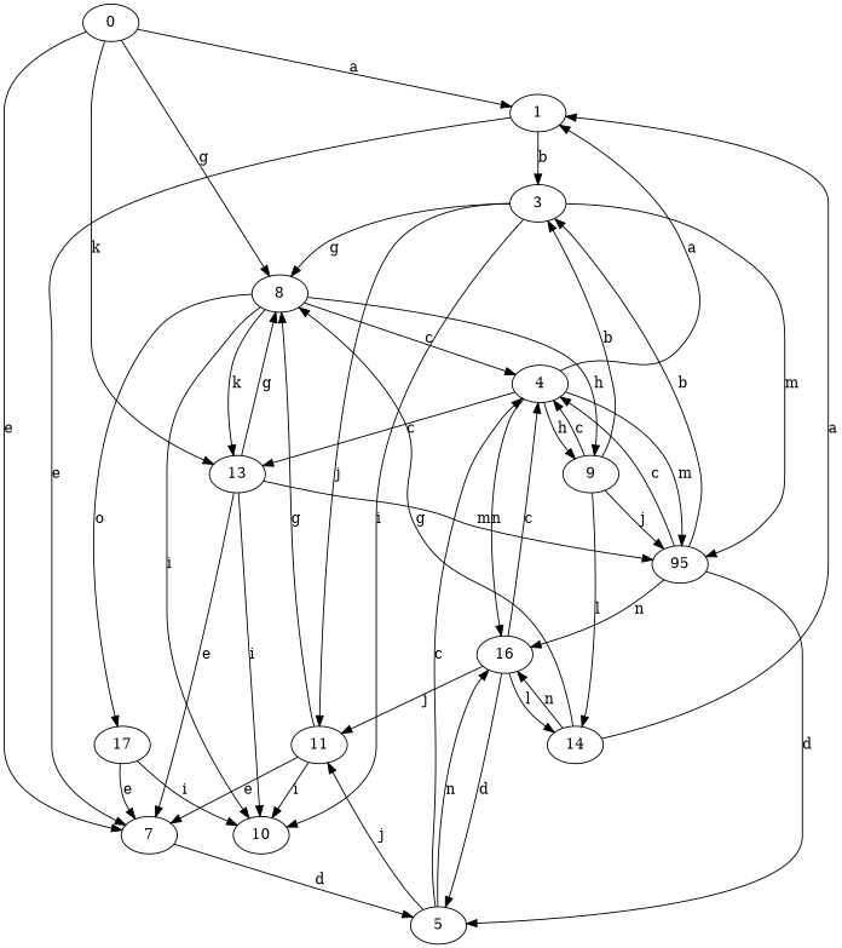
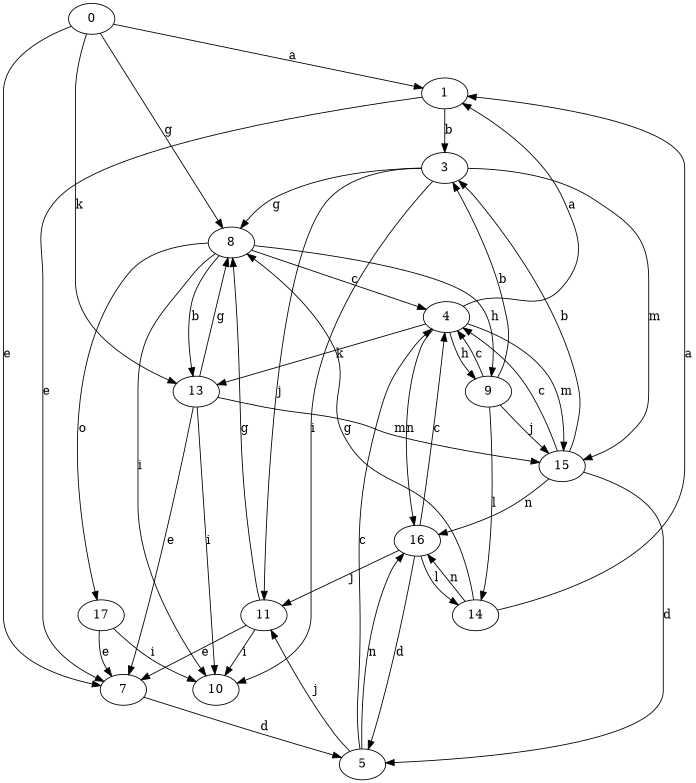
  strict digraph {
    1
    3
    7
    8
    10
    11
-   15 [label=95]
+   15
    5
    4
    9
    13
    17
    16
    14
    0
    1 -> 3 [label=b]
    1 -> 7 [label=e]
    3 -> 8 [label=g]
    3 -> 10 [label=i]
    3 -> 11 [label=j]
    3 -> 15 [label=m]
    7 -> 5 [label=d]
    8 -> 10 [label=i]
    8 -> 4 [label=c]
    8 -> 9 [label=h]
-   8 -> 13 [label=k]
+   8 -> 13 [label=b]
    8 -> 17 [label=o]
    11 -> 7 [label=e]
    11 -> 8 [label=g]
    11 -> 10 [label=i]
    15 -> 3 [label=b]
    15 -> 5 [label=d]
    15 -> 4 [label=c]
    15 -> 16 [label=n]
    5 -> 11 [label=j]
    5 -> 4 [label=c]
    5 -> 16 [label=n]
    4 -> 1 [label=a]
    4 -> 15 [label=m]
    4 -> 9 [label=h]
-   4 -> 13 [label=c]
+   4 -> 13 [label=k]
    4 -> 16 [label=n]
    9 -> 3 [label=b]
    9 -> 15 [label=j]
    9 -> 4 [label=c]
    9 -> 14 [label=l]
    13 -> 7 [label=e]
    13 -> 8 [label=g]
    13 -> 10 [label=i]
    13 -> 15 [label=m]
    17 -> 7 [label=e]
    17 -> 10 [label=i]
    16 -> 11 [label=j]
    16 -> 5 [label=d]
    16 -> 4 [label=c]
    16 -> 14 [label=l]
    14 -> 1 [label=a]
    14 -> 8 [label=g]
    14 -> 16 [label=n]
    0 -> 1 [label=a]
    0 -> 7 [label=e]
    0 -> 8 [label=g]
    0 -> 13 [label=k]
  }
